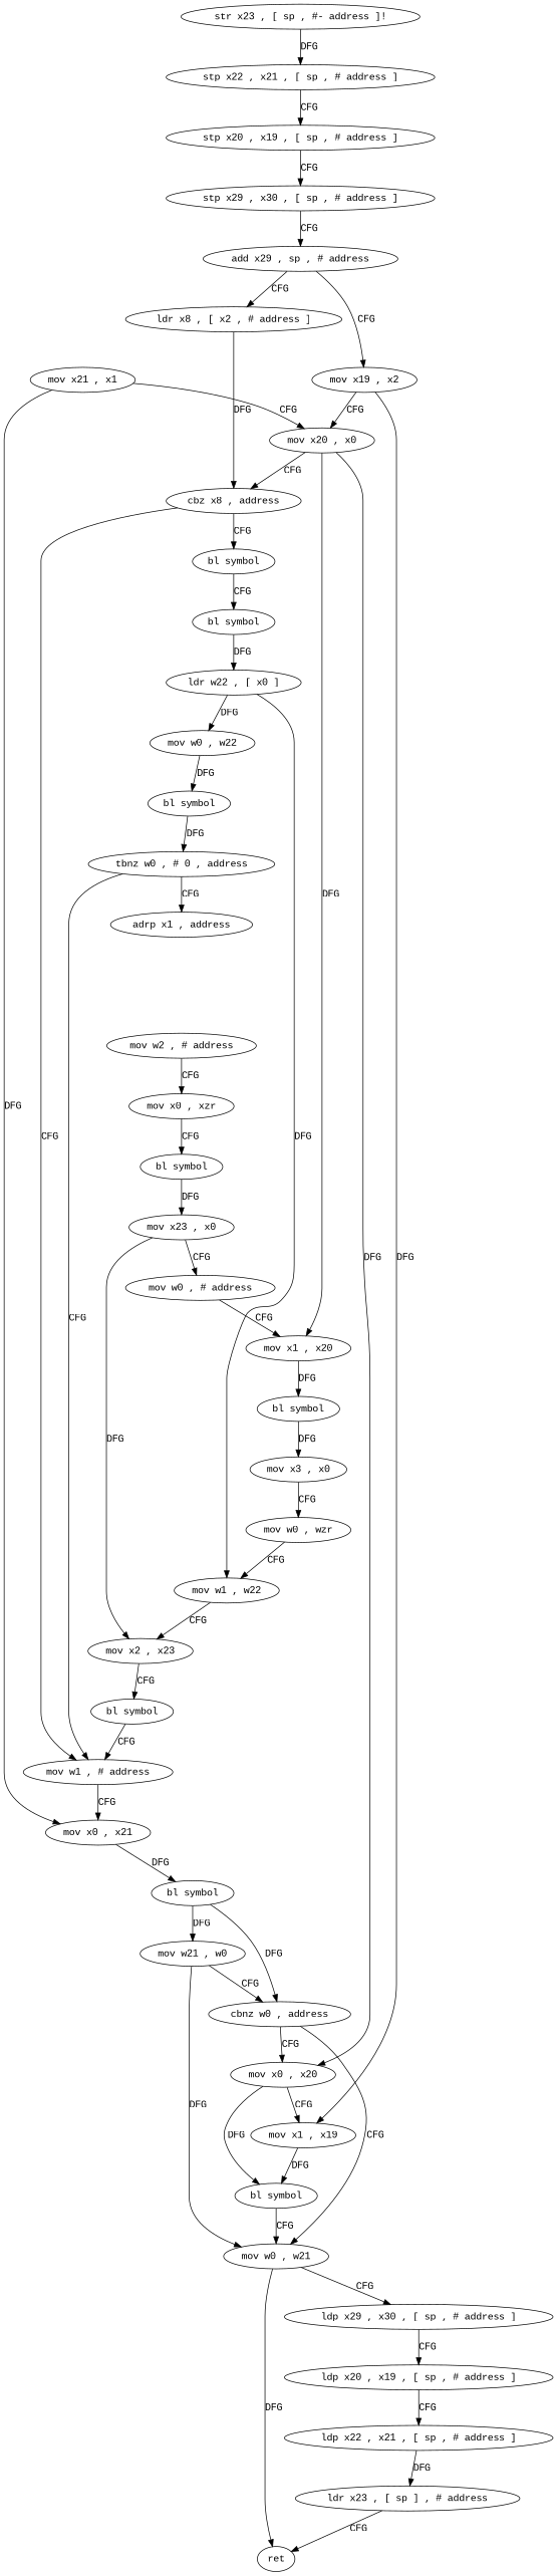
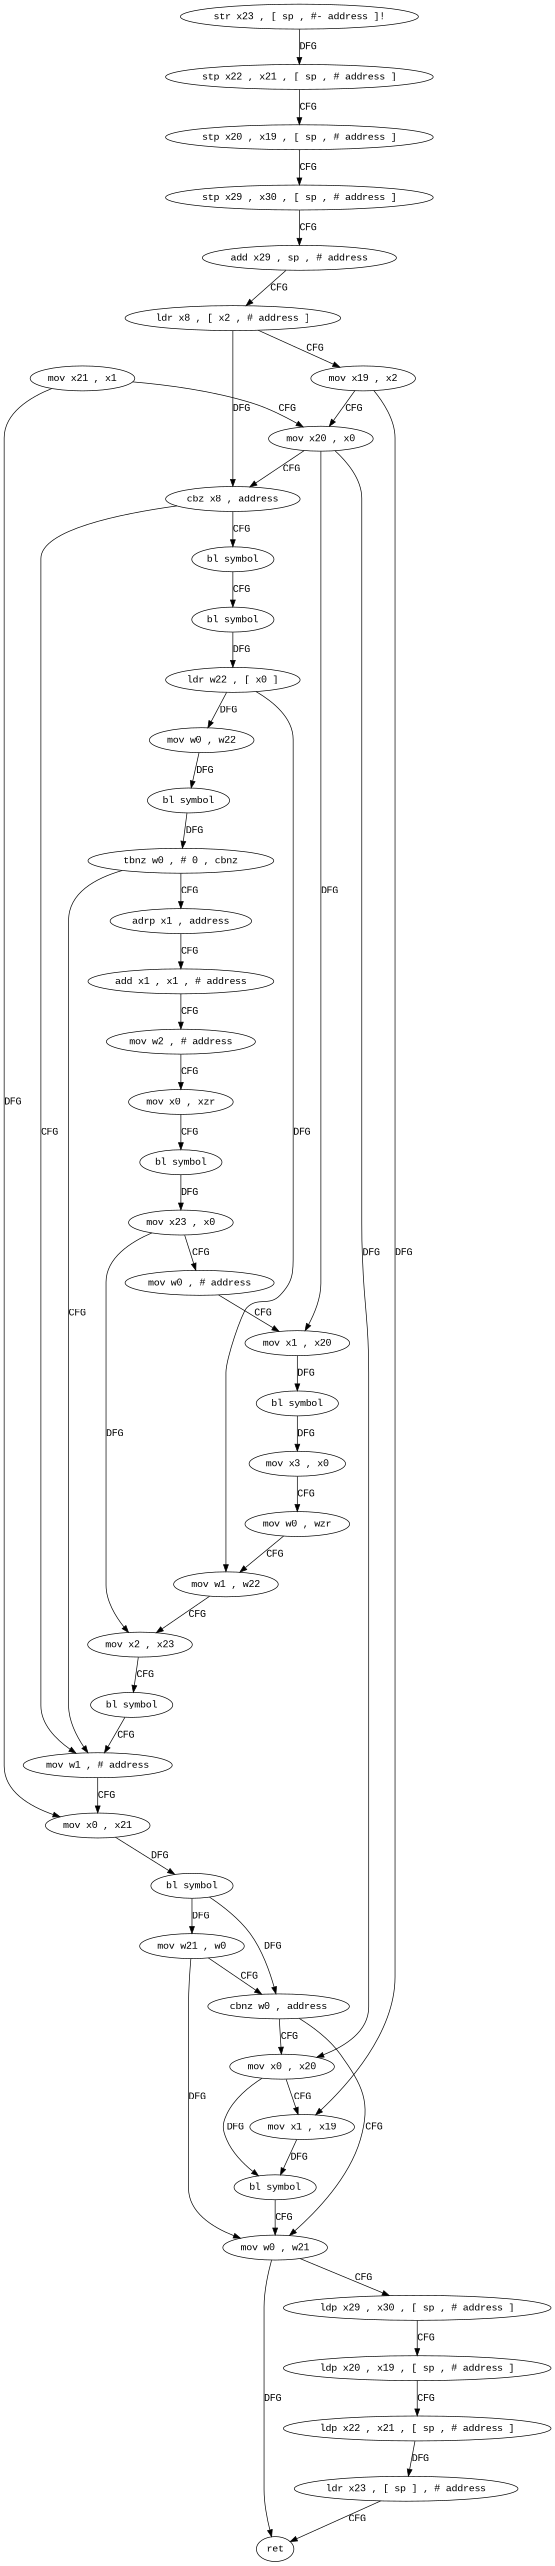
  digraph {
    fontname="Liberation Mono"
    node [fontname="Liberation Mono"]
    edge [fontname="Liberation Mono"]
    n1 [label="str x23 , [ sp , #- address ]!"]
    n2 [label="stp x22 , x21 , [ sp , # address ]"]
    n3 [label="stp x20 , x19 , [ sp , # address ]"]
    n4 [label="stp x29 , x30 , [ sp , # address ]"]
    n5 [label="add x29 , sp , # address"]
    n6 [label="ldr x8 , [ x2 , # address ]"]
    n7 [label="mov x19 , x2"]
    n8 [label="cbz x8 , address"]
    n9 [label="mov x1 , x19"]
    n10 [label="mov x20 , x0"]
    n11 [label="mov w1 , # address"]
    n12 [label="bl symbol"]
    n13 [label="mov x21 , x1"]
    n14 [label="mov x0 , x21"]
    n15 [label="bl symbol"]
    n16 [label="mov x0 , x20"]
    n17 [label="mov x1 , x20"]
    n18 [label="bl symbol"]
    n19 [label="bl symbol"]
    n20 [label="bl symbol"]
    n21 [label="ldr w22 , [ x0 ]"]
    n22 [label="mov w21 , w0"]
    n23 [label="cbnz w0 , address"]
    n24 [label="mov w0 , w21"]
    n25 [label="ldp x29 , x30 , [ sp , # address ]"]
    n26 [label=ret]
    n27 [label="ldp x20 , x19 , [ sp , # address ]"]
    n28 [label="mov w0 , w22"]
    n29 [label="mov w1 , w22"]
    n30 [label="bl symbol"]
    n31 [label="mov x2 , x23"]
-   n32 [label="tbnz w0 , # 0 , address"]
+   n32 [label="tbnz w0 , # 0 , cbnz"]
    n33 [label="adrp x1 , address"]
+   n34 [label="add x1 , x1 , # address"]
    n35 [label="mov w2 , # address"]
    n36 [label="ldp x22 , x21 , [ sp , # address ]"]
    n37 [label="ldr x23 , [ sp ] , # address"]
    n38 [label="mov x0 , xzr"]
    n39 [label="bl symbol"]
    n40 [label="mov x23 , x0"]
    n41 [label="mov w0 , # address"]
    n42 [label="bl symbol"]
    n43 [label="mov x3 , x0"]
    n44 [label="mov w0 , wzr"]
    n1 -> n2 [label=DFG]
    n2 -> n3 [label=CFG]
    n3 -> n4 [label=CFG]
    n4 -> n5 [label=CFG]
    n5 -> n6 [label=CFG]
-   n5 -> n7 [label=CFG]
+   n6 -> n7 [label=CFG]
    n6 -> n8 [label=DFG]
    n7 -> n9 [label=DFG]
    n7 -> n10 [label=CFG]
    n8 -> n11 [label=CFG]
    n8 -> n12 [label=CFG]
    n9 -> n15 [label=DFG]
    n10 -> n8 [label=CFG]
    n10 -> n16 [label=DFG]
    n10 -> n17 [label=DFG]
    n11 -> n14 [label=CFG]
    n12 -> n20 [label=CFG]
    n13 -> n10 [label=CFG]
    n13 -> n14 [label=DFG]
    n14 -> n18 [label=DFG]
    n15 -> n24 [label=CFG]
    n16 -> n9 [label=CFG]
    n16 -> n15 [label=DFG]
    n17 -> n19 [label=DFG]
    n18 -> n22 [label=DFG]
    n18 -> n23 [label=DFG]
    n19 -> n43 [label=DFG]
    n20 -> n21 [label=DFG]
    n21 -> n28 [label=DFG]
    n21 -> n29 [label=DFG]
    n22 -> n23 [label=CFG]
    n22 -> n24 [label=DFG]
    n23 -> n16 [label=CFG]
    n23 -> n24 [label=CFG]
    n24 -> n25 [label=CFG]
    n24 -> n26 [label=DFG]
    n25 -> n27 [label=CFG]
    n27 -> n36 [label=CFG]
    n28 -> n30 [label=DFG]
    n29 -> n31 [label=CFG]
    n30 -> n32 [label=DFG]
    n31 -> n42 [label=CFG]
    n32 -> n11 [label=CFG]
    n32 -> n33 [label=CFG]
+   n33 -> n34 [label=CFG]
+   n34 -> n35 [label=CFG]
    n35 -> n38 [label=CFG]
    n36 -> n37 [label=DFG]
    n37 -> n26 [label=CFG]
    n38 -> n39 [label=CFG]
    n39 -> n40 [label=DFG]
    n40 -> n31 [label=DFG]
    n40 -> n41 [label=CFG]
    n41 -> n17 [label=CFG]
    n42 -> n11 [label=CFG]
    n43 -> n44 [label=CFG]
    n44 -> n29 [label=CFG]
  }
